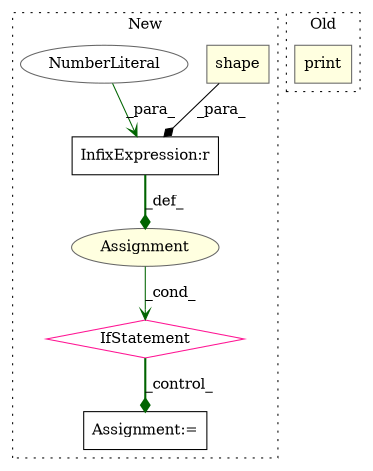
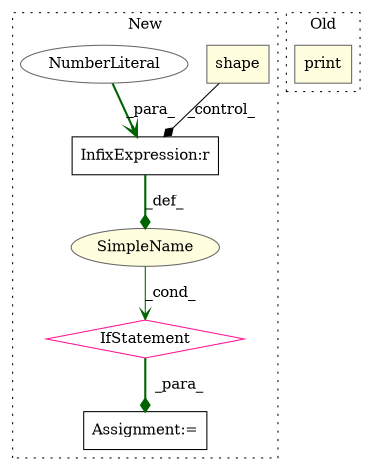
  digraph {
    node [a=32 color=gray40 fillcolor=white l="6,1" shape=box style=filled]
    edge [arrowhead=diamond color=darkgreen style=solid]
    n1 [fillcolor=lightyellow label=shape s="2866,2894"]
    n2 [a=25 color=deeppink l="4,2" label=IfStatement s="2852,2901" shape=diamond]
-   n3 [a=42 fillcolor=lightyellow label=Assignment shape=ellipse l=""]
+   n3 [a=42 fillcolor=lightyellow label=SimpleName shape=ellipse l=""]
    n4 [a=7 color=black l=1 label="Assignment:=" s=2970]
    n5 [a=27 color=black l=4 label="InfixExpression:r" s=2896]
    n6 [a=34 l=1 label=NumberLiteral s=2900 shape=ellipse]
    n7 [fillcolor=lightyellow label=print s="1997,2015"]
    subgraph cluster_1 {
      label=New
      style=dotted
      n1
      n2
      n3
      n4
      n5
      n6
    }
    subgraph cluster_2 {
      label=Old
      style=dotted
      n7
    }
-   n1 -> n5 [color=black label=_para_]
-   n2 -> n4 [label=_control_ style=bold]
+   n1 -> n5 [color=black label=_control_]
+   n2 -> n4 [label=_para_ style=bold]
    n3 -> n2 [arrowhead=vee label=_cond_]
    n5 -> n3 [label=_def_ style=bold]
-   n6 -> n5 [arrowhead=vee label=_para_]
+   n6 -> n5 [arrowhead=vee label=_para_ style=bold]
  }
